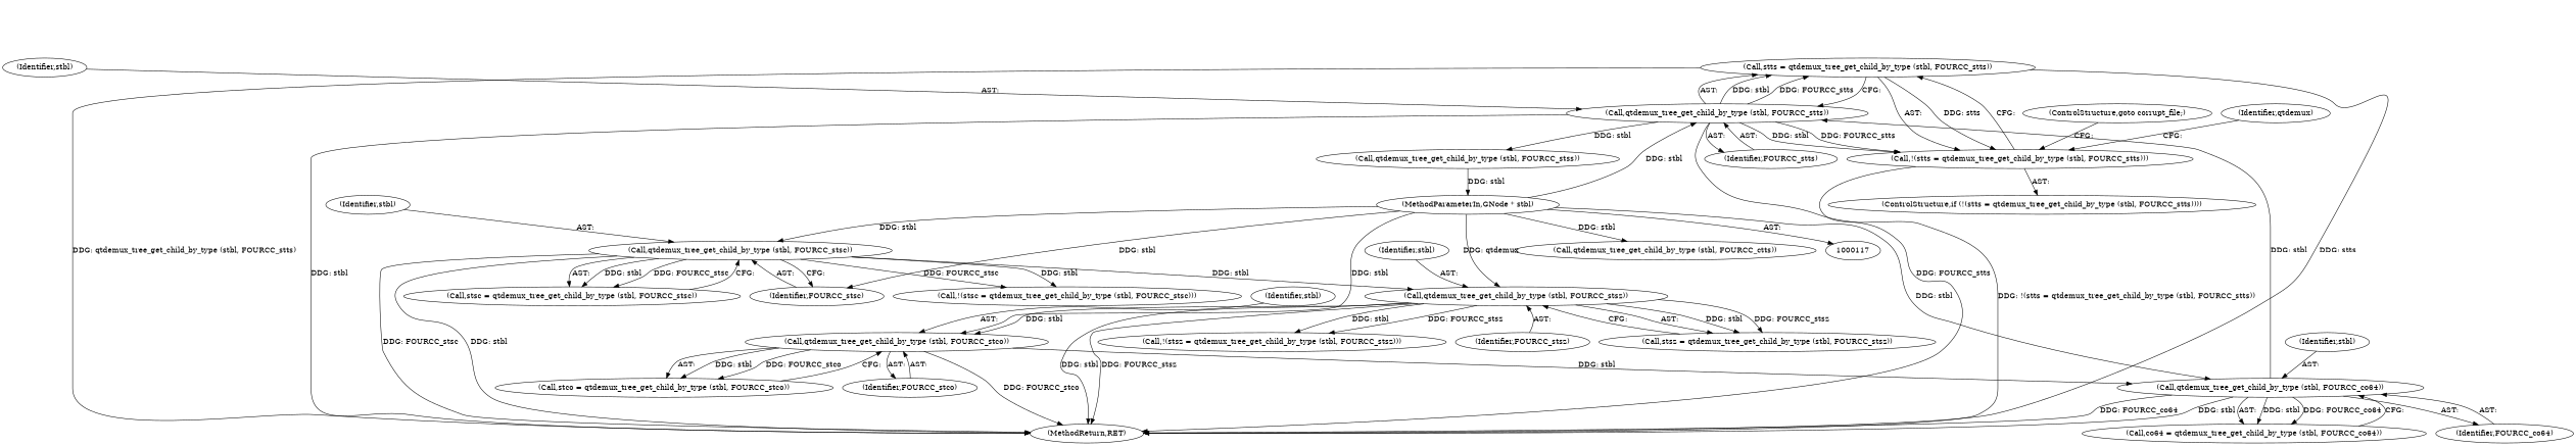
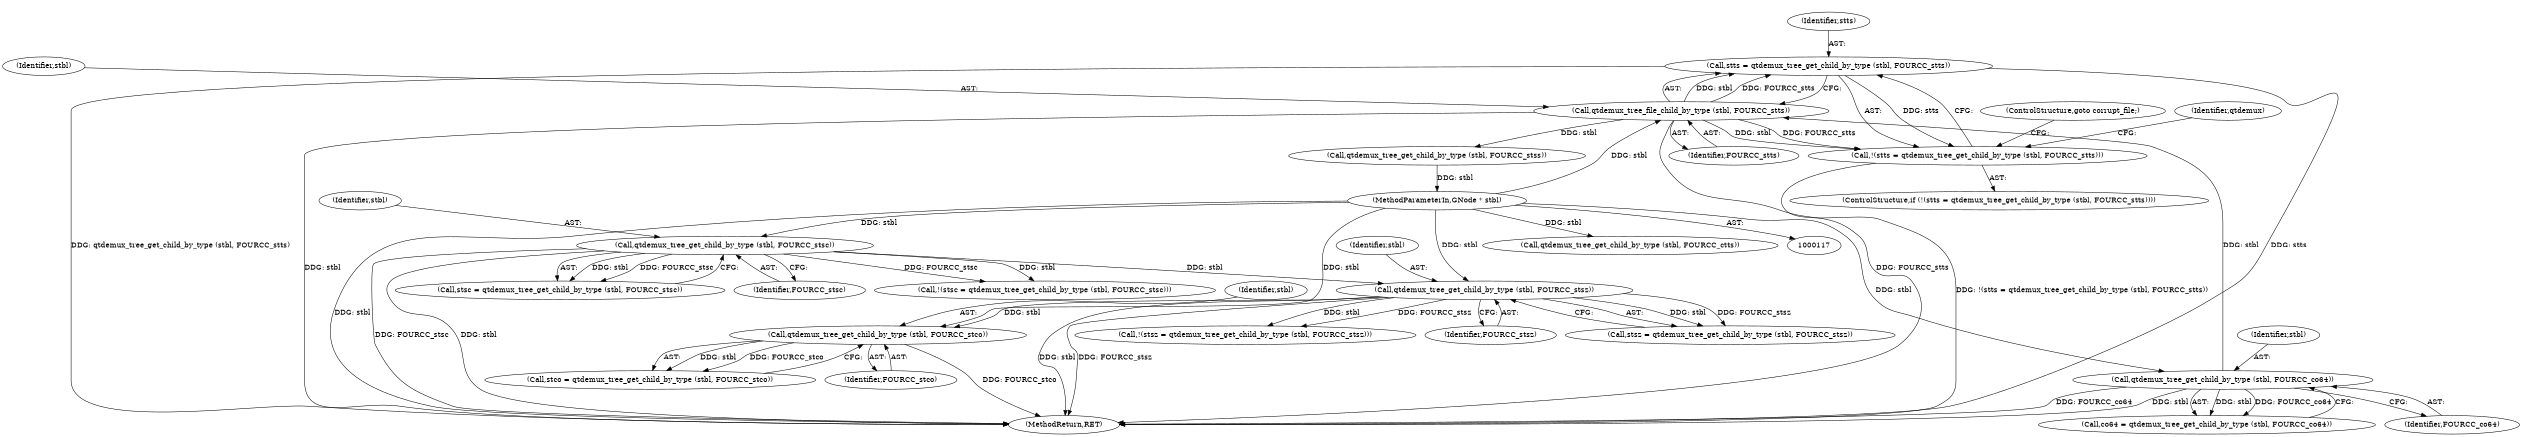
  digraph {
    n1 [label="(Call,stts = qtdemux_tree_get_child_by_type (stbl, FOURCC_stts))"]
-   n2 [label="(Call,qtdemux_tree_get_child_by_type (stbl, FOURCC_stts))"]
+   n2 [label="(Call,qtdemux_tree_file_child_by_type (stbl, FOURCC_stts))"]
    n3 [label="(Call,!(stts = qtdemux_tree_get_child_by_type (stbl, FOURCC_stts)))"]
    n4 [label="(MethodReturn,RET)"]
    n5 [label="(Identifier,FOURCC_stts)"]
    n6 [label="(Call,qtdemux_tree_get_child_by_type (stbl, FOURCC_stss))"]
    n7 [label="(ControlStructure,if (!(stts = qtdemux_tree_get_child_by_type (stbl, FOURCC_stts))))"]
    n8 [label="(MethodParameterIn,GNode * stbl)"]
    n9 [label="(Call,qtdemux_tree_get_child_by_type (stbl, FOURCC_co64))"]
    n10 [label="(Identifier,FOURCC_co64)"]
    n11 [label="(Call,co64 = qtdemux_tree_get_child_by_type (stbl, FOURCC_co64))"]
    n12 [label="(Call,qtdemux_tree_get_child_by_type (stbl, FOURCC_stco))"]
    n13 [label="(Call,stco = qtdemux_tree_get_child_by_type (stbl, FOURCC_stco))"]
    n14 [label="(Identifier,FOURCC_stco)"]
    n15 [label="(Call,qtdemux_tree_get_child_by_type (stbl, FOURCC_stsz))"]
    n16 [label="(Call,stsz = qtdemux_tree_get_child_by_type (stbl, FOURCC_stsz))"]
    n17 [label="(Call,!(stsz = qtdemux_tree_get_child_by_type (stbl, FOURCC_stsz)))"]
    n18 [label="(Identifier,FOURCC_stsz)"]
    n19 [label="(Call,qtdemux_tree_get_child_by_type (stbl, FOURCC_stsc))"]
    n20 [label="(Call,!(stsc = qtdemux_tree_get_child_by_type (stbl, FOURCC_stsc)))"]
    n21 [label="(Call,stsc = qtdemux_tree_get_child_by_type (stbl, FOURCC_stsc))"]
    n22 [label="(Identifier,FOURCC_stsc)"]
    n23 [label="(Call,qtdemux_tree_get_child_by_type (stbl, FOURCC_ctts))"]
    1000117
    n25 [label="(Identifier,stbl)"]
    n26 [label="(ControlStructure,goto corrupt_file;)"]
    n27 [label="(Identifier,stbl)"]
    n28 [label="(Identifier,stbl)"]
    n29 [label="(Identifier,qtdemux)"]
    n30 [label="(Identifier,stbl)"]
+   n31 [label="(Identifier,stts)"]
    n32 [label="(Identifier,stbl)"]
    n1 -> n2 [label="CFG: "]
    n1 -> n3 [label="AST: "]
    n1 -> n3 [label="DDG: stts"]
    n1 -> n4 [label="DDG: qtdemux_tree_get_child_by_type (stbl, FOURCC_stts)"]
    n1 -> n4 [label="DDG: stts"]
    n2 -> n1 [label="AST: "]
    n2 -> n1 [label="DDG: stbl"]
    n2 -> n1 [label="DDG: FOURCC_stts"]
    n2 -> n3 [label="DDG: stbl"]
    n2 -> n3 [label="DDG: FOURCC_stts"]
    n2 -> n4 [label="DDG: stbl"]
    n2 -> n4 [label="DDG: FOURCC_stts"]
    n2 -> n5 [label="AST: "]
    n2 -> n6 [label="DDG: stbl"]
    n3 -> n1 [label="CFG: "]
    n3 -> n4 [label="DDG: !(stts = qtdemux_tree_get_child_by_type (stbl, FOURCC_stts))"]
    n3 -> n7 [label="AST: "]
    n5 -> n2 [label="AST: "]
    n6 -> n8 [label="DDG: stbl"]
    n8 -> n2 [label="DDG: stbl"]
-   n8 -> n22 [label="DDG: stbl"]
+   n8 -> n4 [label="DDG: stbl"]
    n8 -> n9 [label="DDG: stbl"]
    n8 -> n12 [label="DDG: stbl"]
-   n8 -> n15 [label="DDG: qtdemux"]
+   n8 -> n15 [label="DDG: stbl"]
    n8 -> n19 [label="DDG: stbl"]
    n8 -> n23 [label="DDG: stbl"]
    n8 -> 1000117 [label="AST: "]
    n9 -> n2 [label="DDG: stbl"]
    n9 -> n4 [label="DDG: FOURCC_co64"]
    n9 -> n4 [label="DDG: stbl"]
-   n9 -> n10 [label="AST: "]
+   n9 -> n10 [label="CFG: "]
    n9 -> n11 [label="AST: "]
    n9 -> n11 [label="DDG: stbl"]
    n9 -> n11 [label="DDG: FOURCC_co64"]
    n10 -> n9 [label="AST: "]
    n11 -> n9 [label="CFG: "]
    n12 -> n4 [label="DDG: FOURCC_stco"]
-   n12 -> n9 [label="DDG: stbl"]
    n12 -> n13 [label="AST: "]
    n12 -> n13 [label="DDG: stbl"]
    n12 -> n13 [label="DDG: FOURCC_stco"]
    n12 -> n14 [label="AST: "]
    n13 -> n12 [label="CFG: "]
    n14 -> n12 [label="AST: "]
    n15 -> n4 [label="DDG: FOURCC_stsz"]
    n15 -> n4 [label="DDG: stbl"]
    n15 -> n12 [label="DDG: stbl"]
    n15 -> n16 [label="AST: "]
    n15 -> n16 [label="DDG: stbl"]
    n15 -> n16 [label="DDG: FOURCC_stsz"]
    n15 -> n17 [label="DDG: stbl"]
    n15 -> n17 [label="DDG: FOURCC_stsz"]
+   n15 -> n18 [label="CFG: "]
    n16 -> n15 [label="CFG: "]
    n18 -> n15 [label="AST: "]
    n19 -> n4 [label="DDG: FOURCC_stsc"]
    n19 -> n4 [label="DDG: stbl"]
    n19 -> n15 [label="DDG: stbl"]
    n19 -> n20 [label="DDG: stbl"]
    n19 -> n20 [label="DDG: FOURCC_stsc"]
    n19 -> n21 [label="AST: "]
    n19 -> n21 [label="DDG: stbl"]
    n19 -> n21 [label="DDG: FOURCC_stsc"]
    n19 -> n22 [label="CFG: "]
    n21 -> n19 [label="CFG: "]
    n22 -> n19 [label="AST: "]
    n25 -> n9 [label="AST: "]
    n26 -> n3 [label="CFG: "]
    n27 -> n12 [label="AST: "]
    n28 -> n19 [label="AST: "]
    n29 -> n3 [label="CFG: "]
    n30 -> n15 [label="AST: "]
+   n31 -> n1 [label="AST: "]
    n32 -> n2 [label="AST: "]
  }
